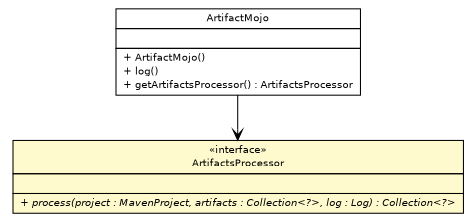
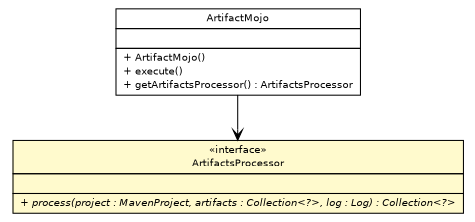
  digraph {
    nodesep=0.25
    ranksep=0.5
    node [fontcolor=black fontname=Helvetica fontsize=10.0 shape=plaintext]
    n1 [label=<<table title="com.edugility.maven.ArtifactsProcessor" border="0" cellborder="1" cellspacing="0" cellpadding="2" port="p" bgcolor="lemonChiffon" href="./ArtifactsProcessor.html"> 		<tr><td><table border="0" cellspacing="0" cellpadding="1"> <tr><td align="center" balign="center"> &#171;interface&#187; </td></tr> <tr><td align="center" balign="center"> ArtifactsProcessor </td></tr> 		</table></td></tr> 		<tr><td><table border="0" cellspacing="0" cellpadding="1"> <tr><td align="left" balign="left">  </td></tr> 		</table></td></tr> 		<tr><td><table border="0" cellspacing="0" cellpadding="1"> <tr><td align="left" balign="left"><font face="Helvetica-Oblique" point-size="10.0"> + process(project : MavenProject, artifacts : Collection&lt;?&gt;, log : Log) : Collection&lt;?&gt; </font></td></tr> 		</table></td></tr> 		</table>>]
-   n2 [label=<<table title="com.edugility.maven.ArtifactMojo" border="0" cellborder="1" cellspacing="0" cellpadding="2" port="p" href="./ArtifactMojo.html"> 		<tr><td><table border="0" cellspacing="0" cellpadding="1"> <tr><td align="center" balign="center"> ArtifactMojo </td></tr> 		</table></td></tr> 		<tr><td><table border="0" cellspacing="0" cellpadding="1"> <tr><td align="left" balign="left">  </td></tr> 		</table></td></tr> 		<tr><td><table border="0" cellspacing="0" cellpadding="1"> <tr><td align="left" balign="left"> + ArtifactMojo() </td></tr> <tr><td align="left" balign="left"> + log() </td></tr> <tr><td align="left" balign="left"> + getArtifactsProcessor() : ArtifactsProcessor </td></tr> 		</table></td></tr> 		</table>>]
+   n2 [label=<<table title="com.edugility.maven.ArtifactMojo" border="0" cellborder="1" cellspacing="0" cellpadding="2" port="p" href="./ArtifactMojo.html"> 		<tr><td><table border="0" cellspacing="0" cellpadding="1"> <tr><td align="center" balign="center"> ArtifactMojo </td></tr> 		</table></td></tr> 		<tr><td><table border="0" cellspacing="0" cellpadding="1"> <tr><td align="left" balign="left">  </td></tr> 		</table></td></tr> 		<tr><td><table border="0" cellspacing="0" cellpadding="1"> <tr><td align="left" balign="left"> + ArtifactMojo() </td></tr> <tr><td align="left" balign="left"> + execute() </td></tr> <tr><td align="left" balign="left"> + getArtifactsProcessor() : ArtifactsProcessor </td></tr> 		</table></td></tr> 		</table>>]
    n2 -> n1 [arrowhead=open color=black fontcolor=black fontname=Helvetica fontsize=10.0 headport=p labelfontname=Helvetica labelfontsize=10 tailport=p]
  }
